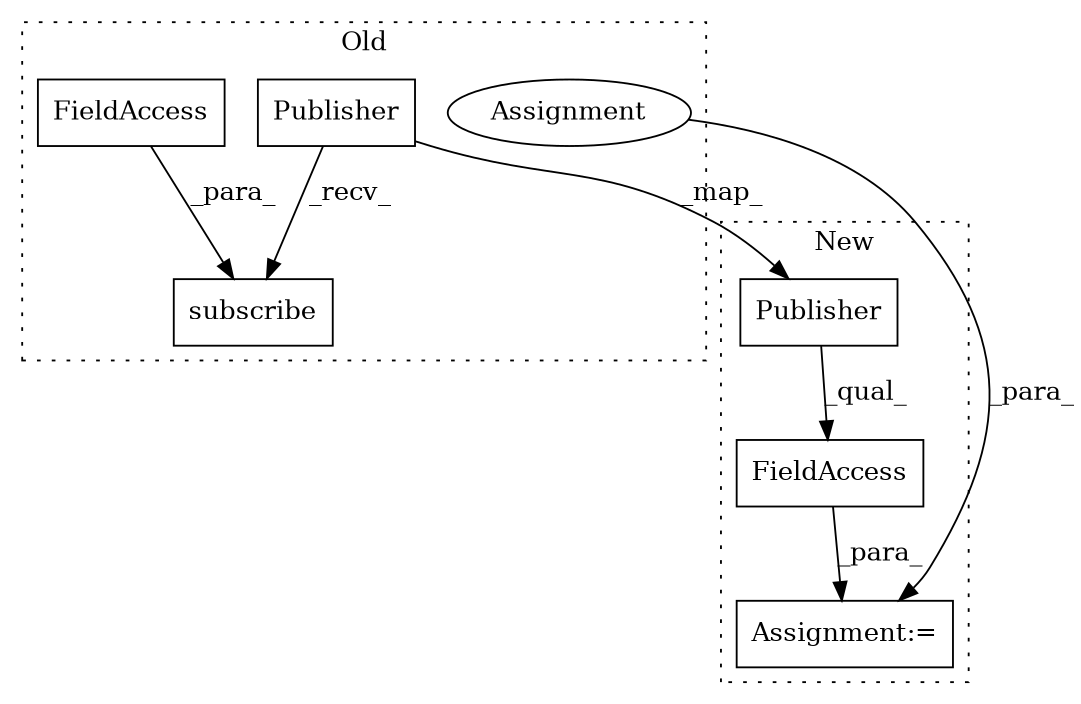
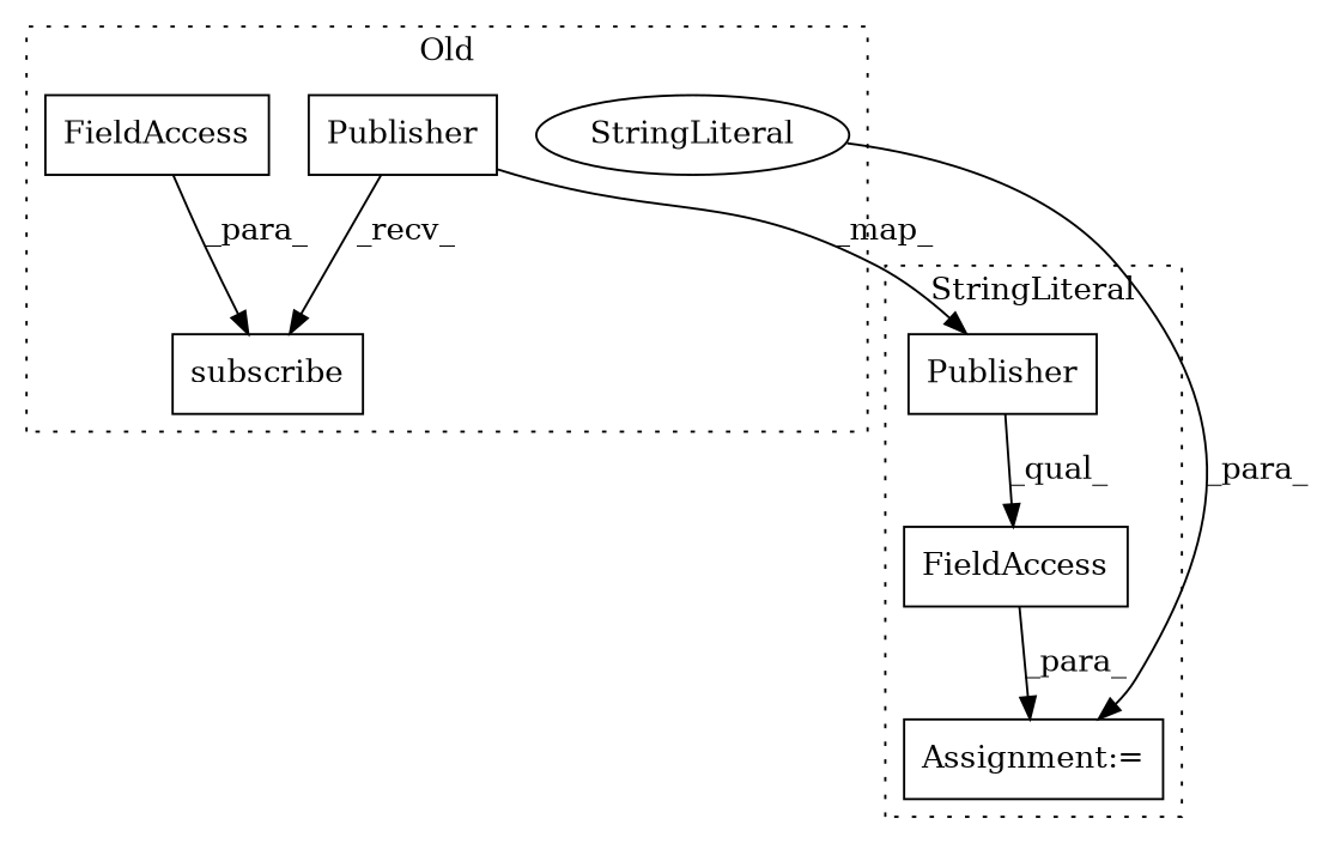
  digraph {
    node [a=32 l=11 shape=box]
    n1 [label=Publisher s=20017]
    n2 [l="10,1" label=subscribe s="20029,20080"]
    n3 [a=22 l=18 label=FieldAccess s=20039]
-   n4 [a=45 l=22 label=Assignment s=20058 shape=ellipse]
+   n4 [a=45 l=22 label=StringLiteral s=20058 shape=ellipse]
    n5 [label=Publisher s=16533]
    n6 [a=22 l=35 label=FieldAccess s=16519]
    n7 [a=7 l=1 label="Assignment:=" s=16518]
    subgraph cluster_1 {
      label=Old
      style=dotted
      n1
      n2
      n3
      n4
    }
    subgraph cluster_2 {
-     label=New
+     label=StringLiteral
      style=dotted
      n5
      n6
      n7
    }
    n1 -> n2 [label=_recv_]
    n1 -> n5 [label=_map_]
    n3 -> n2 [label=_para_]
    n4 -> n7 [label=_para_]
    n5 -> n6 [label=_qual_]
    n6 -> n7 [label=_para_]
  }
